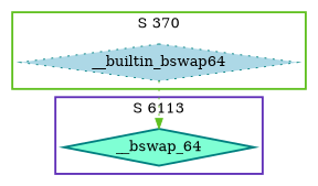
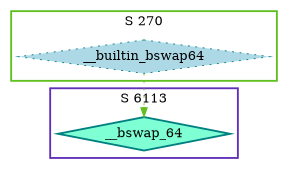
  digraph {
    node [color=teal shape=diamond]
    n1 [label=__builtin_bswap64 style="dotted,filled" fillcolor=lightblue]
    n2 [label=__bswap_64 style="bold,filled" fillcolor=aquamarine]
    subgraph cluster_1 {
      color="#60C020"
-     label="S 370"
+     label="S 270"
      style=bold
      n1
    }
    subgraph cluster_2 {
      color="#6030B8"
      label="S 6113"
      style=bold
      n2
    }
    n1 -> n2 [color="#60C020" style=dotted]
  }
